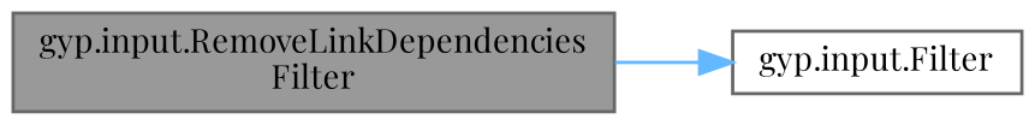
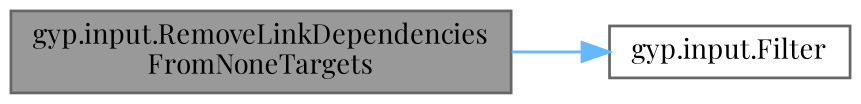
  digraph {
    rankdir=LR
    fontname="Playfair Display"
    node [fontname="Playfair Display" fontsize=10 shape=box style=filled]
-   n1 [color=gray40 fillcolor=grey60 fontcolor=black height=0.2 label="gyp.input.RemoveLinkDependencies\lFilter" width=0.4]
+   n1 [color=gray40 fillcolor=grey60 fontcolor=black height=0.2 label="gyp.input.RemoveLinkDependencies\lFromNoneTargets" width=0.4]
    n2 [color=grey40 fillcolor=white height=0.2 label="gyp.input.Filter" width=0.4]
    n1 -> n2 [color=steelblue1 fontname="Playfair Display" fontsize=10 labelfontname=Helvetica labelfontsize=10 style=solid]
  }
